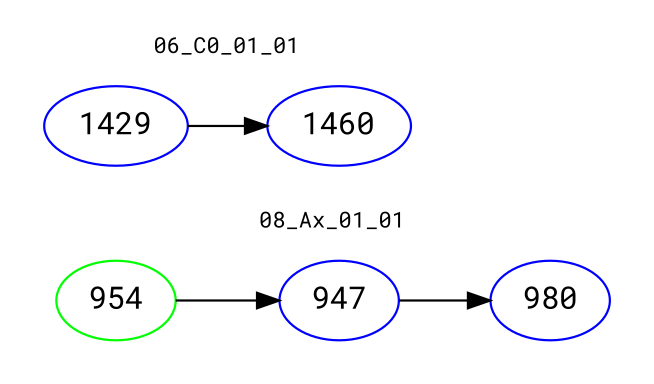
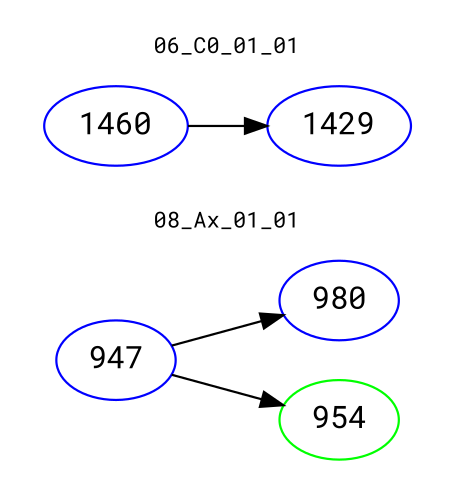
  digraph {
    fontname="Roboto Mono"
    rankdir=LR
    node [color=blue fontname="Roboto Mono"]
    edge [color=black fontname="Roboto Mono"]
    n1 [color=green label=954]
    n2 [label=947]
    n3 [label=980]
    n4 [label=1429]
    n5 [label=1460]
    subgraph cluster_1 {
      color=white
      fontsize=10
      label="08_Ax_01_01"
      n1
      n2
      n3
    }
    subgraph cluster_2 {
      color=white
      fontsize=10
      label="06_C0_01_01"
      n4
      n5
    }
-   n1 -> n2
+   n2 -> n1
    n2 -> n3
-   n4 -> n5
+   n5 -> n4
  }
